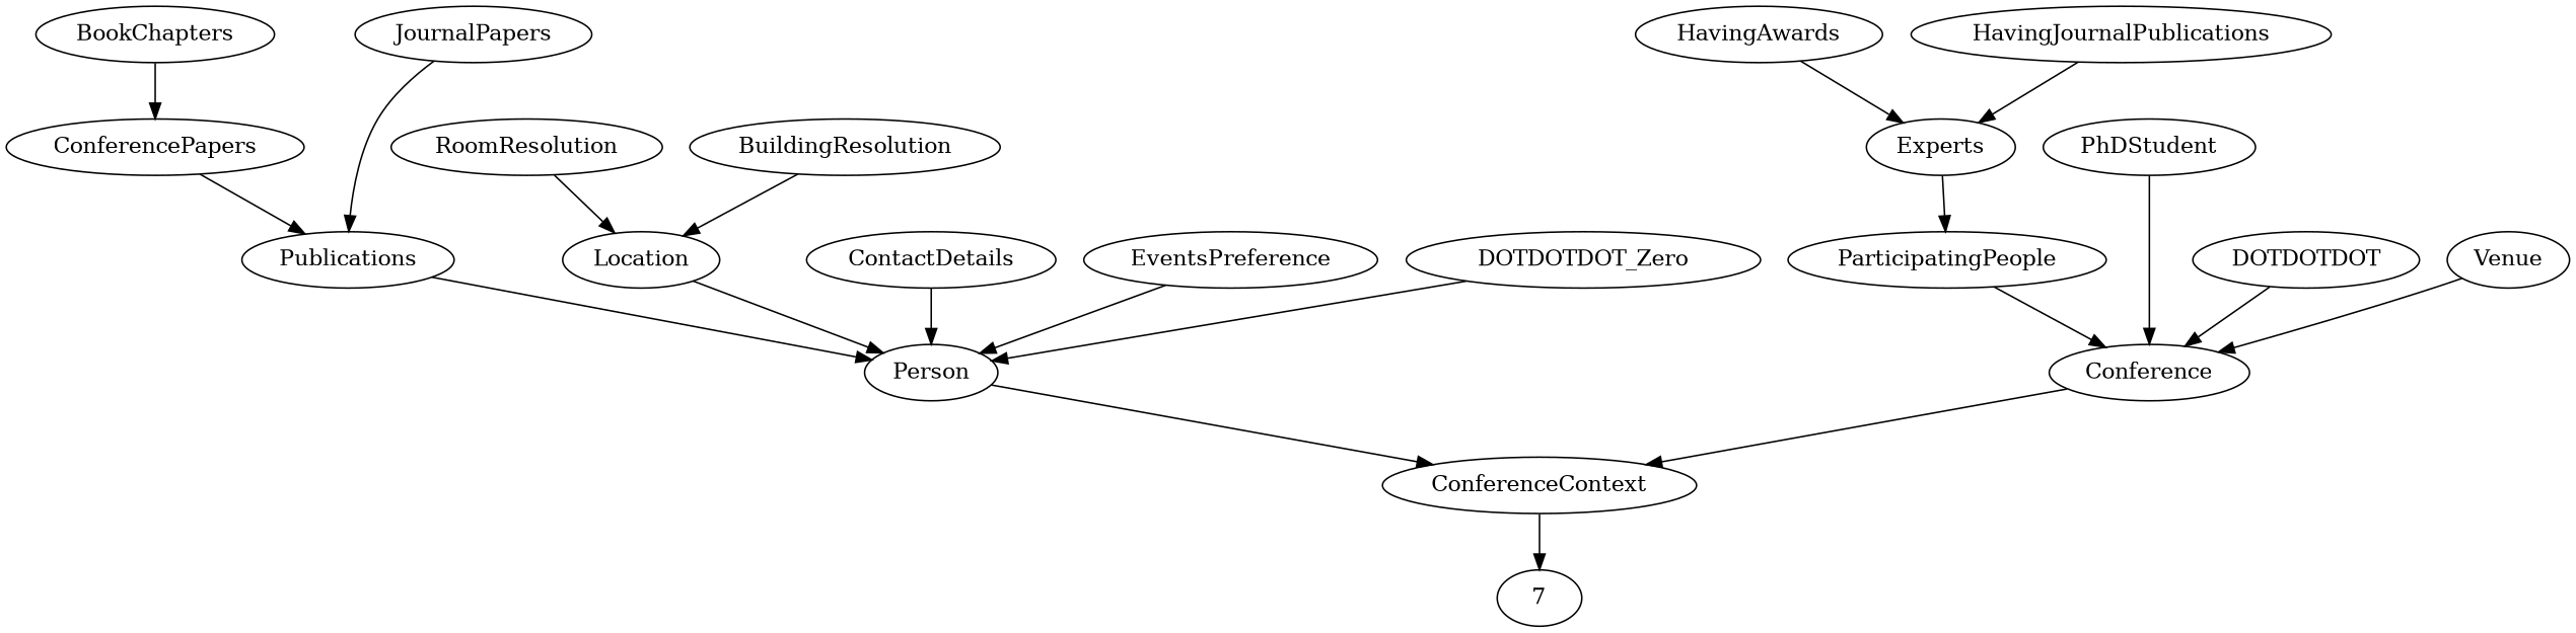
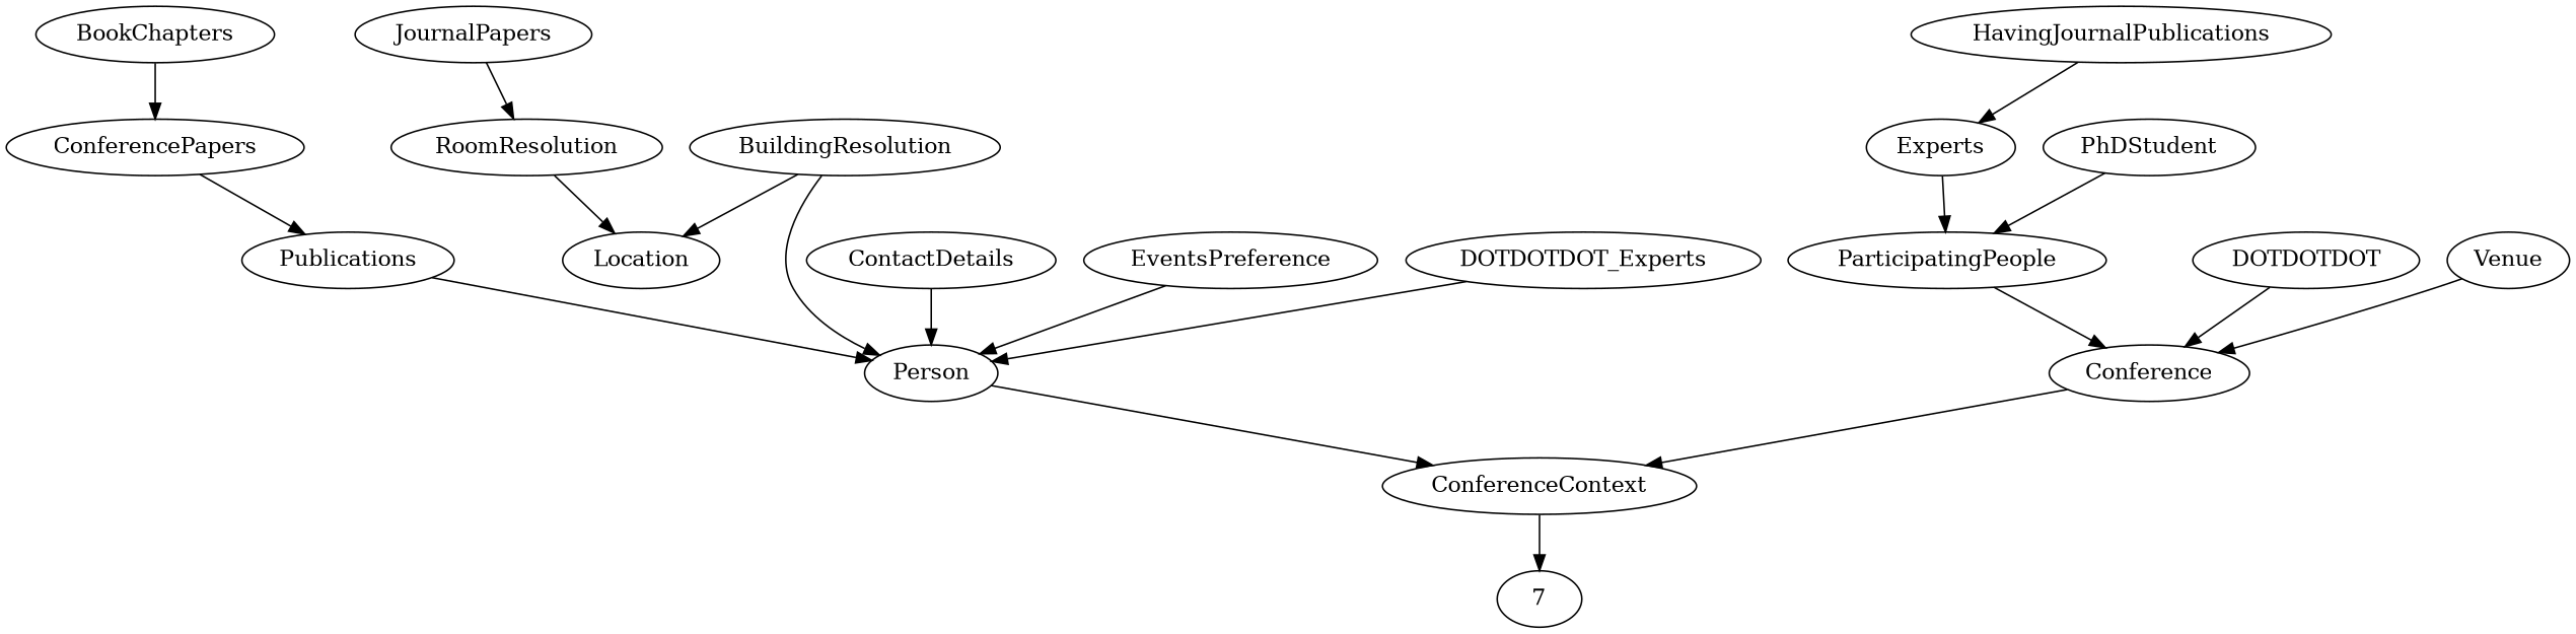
  digraph {
    Conference
    ConferenceContext
    n3 [label=7]
-   HavingAwards
    Experts
    ParticipatingPeople
    BookChapters
    ConferencePapers
    Publications
    Person
    Location
    RoomResolution
    PhDStudent
    ContactDetails
    HavingJournalPublications
    DOTDOTDOT
    JournalPapers
    EventsPreference
    BuildingResolution
-   DOTDOTDOT_Zero
+   DOTDOTDOT_Zero [label=DOTDOTDOT_Experts]
    Venue
    Conference -> ConferenceContext
    ConferenceContext -> n3
-   HavingAwards -> Experts
    Experts -> ParticipatingPeople
    ParticipatingPeople -> Conference
    BookChapters -> ConferencePapers
    ConferencePapers -> Publications
    Publications -> Person
    Person -> ConferenceContext
-   Location -> Person
+   BuildingResolution -> Person
    RoomResolution -> Location
-   PhDStudent -> Conference
+   PhDStudent -> ParticipatingPeople
    ContactDetails -> Person
    HavingJournalPublications -> Experts
    DOTDOTDOT -> Conference
-   JournalPapers -> Publications
+   JournalPapers -> RoomResolution
    EventsPreference -> Person
    BuildingResolution -> Location
    DOTDOTDOT_Zero -> Person
    Venue -> Conference
  }
